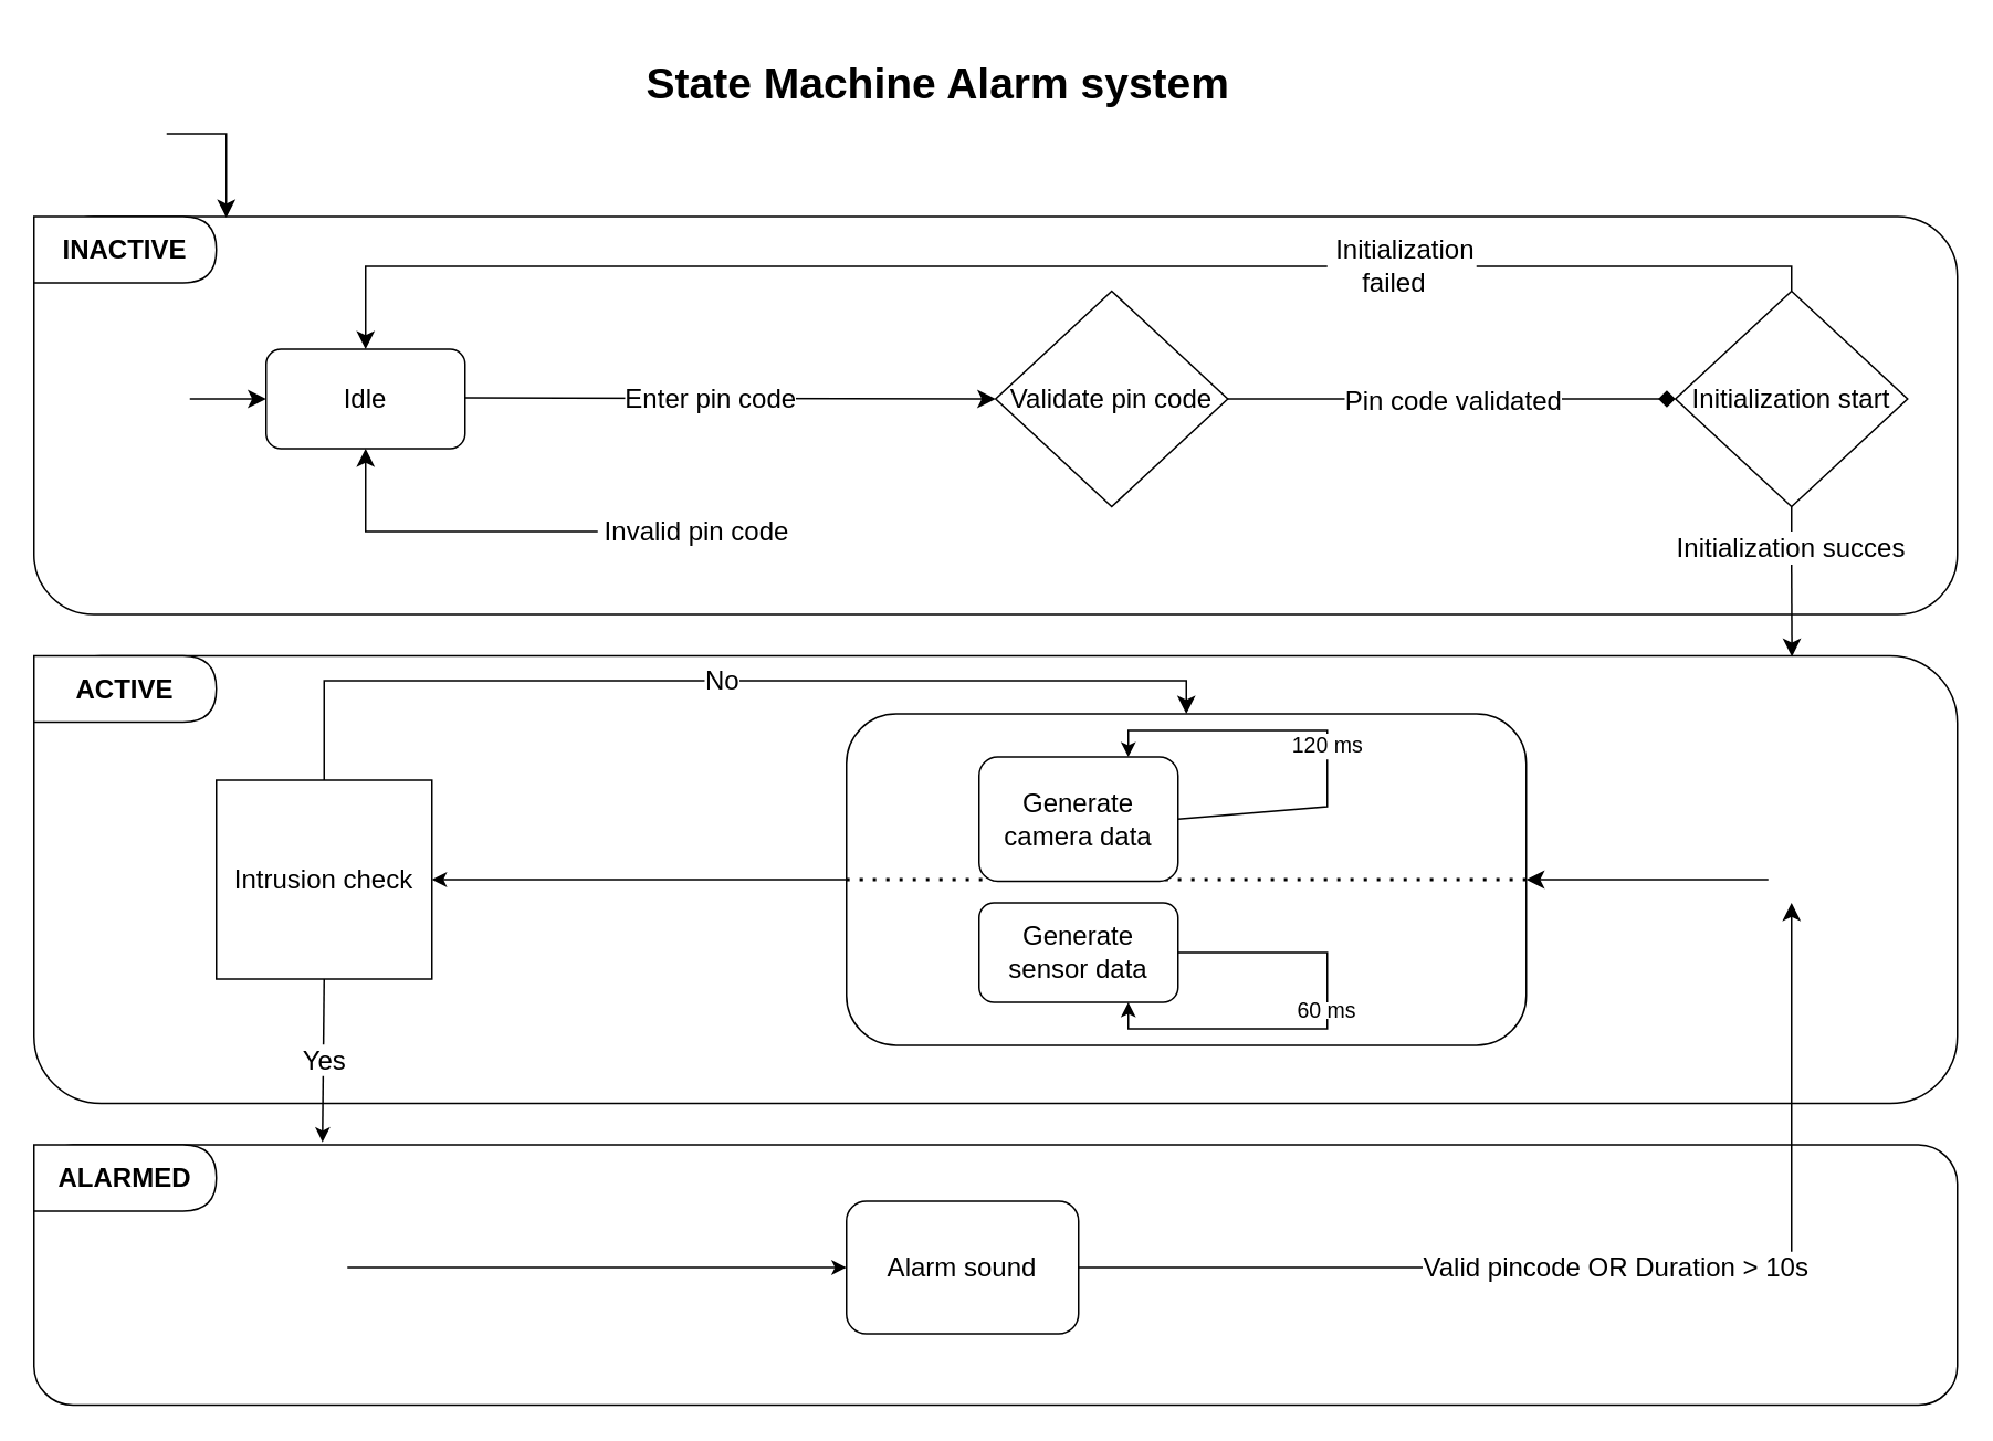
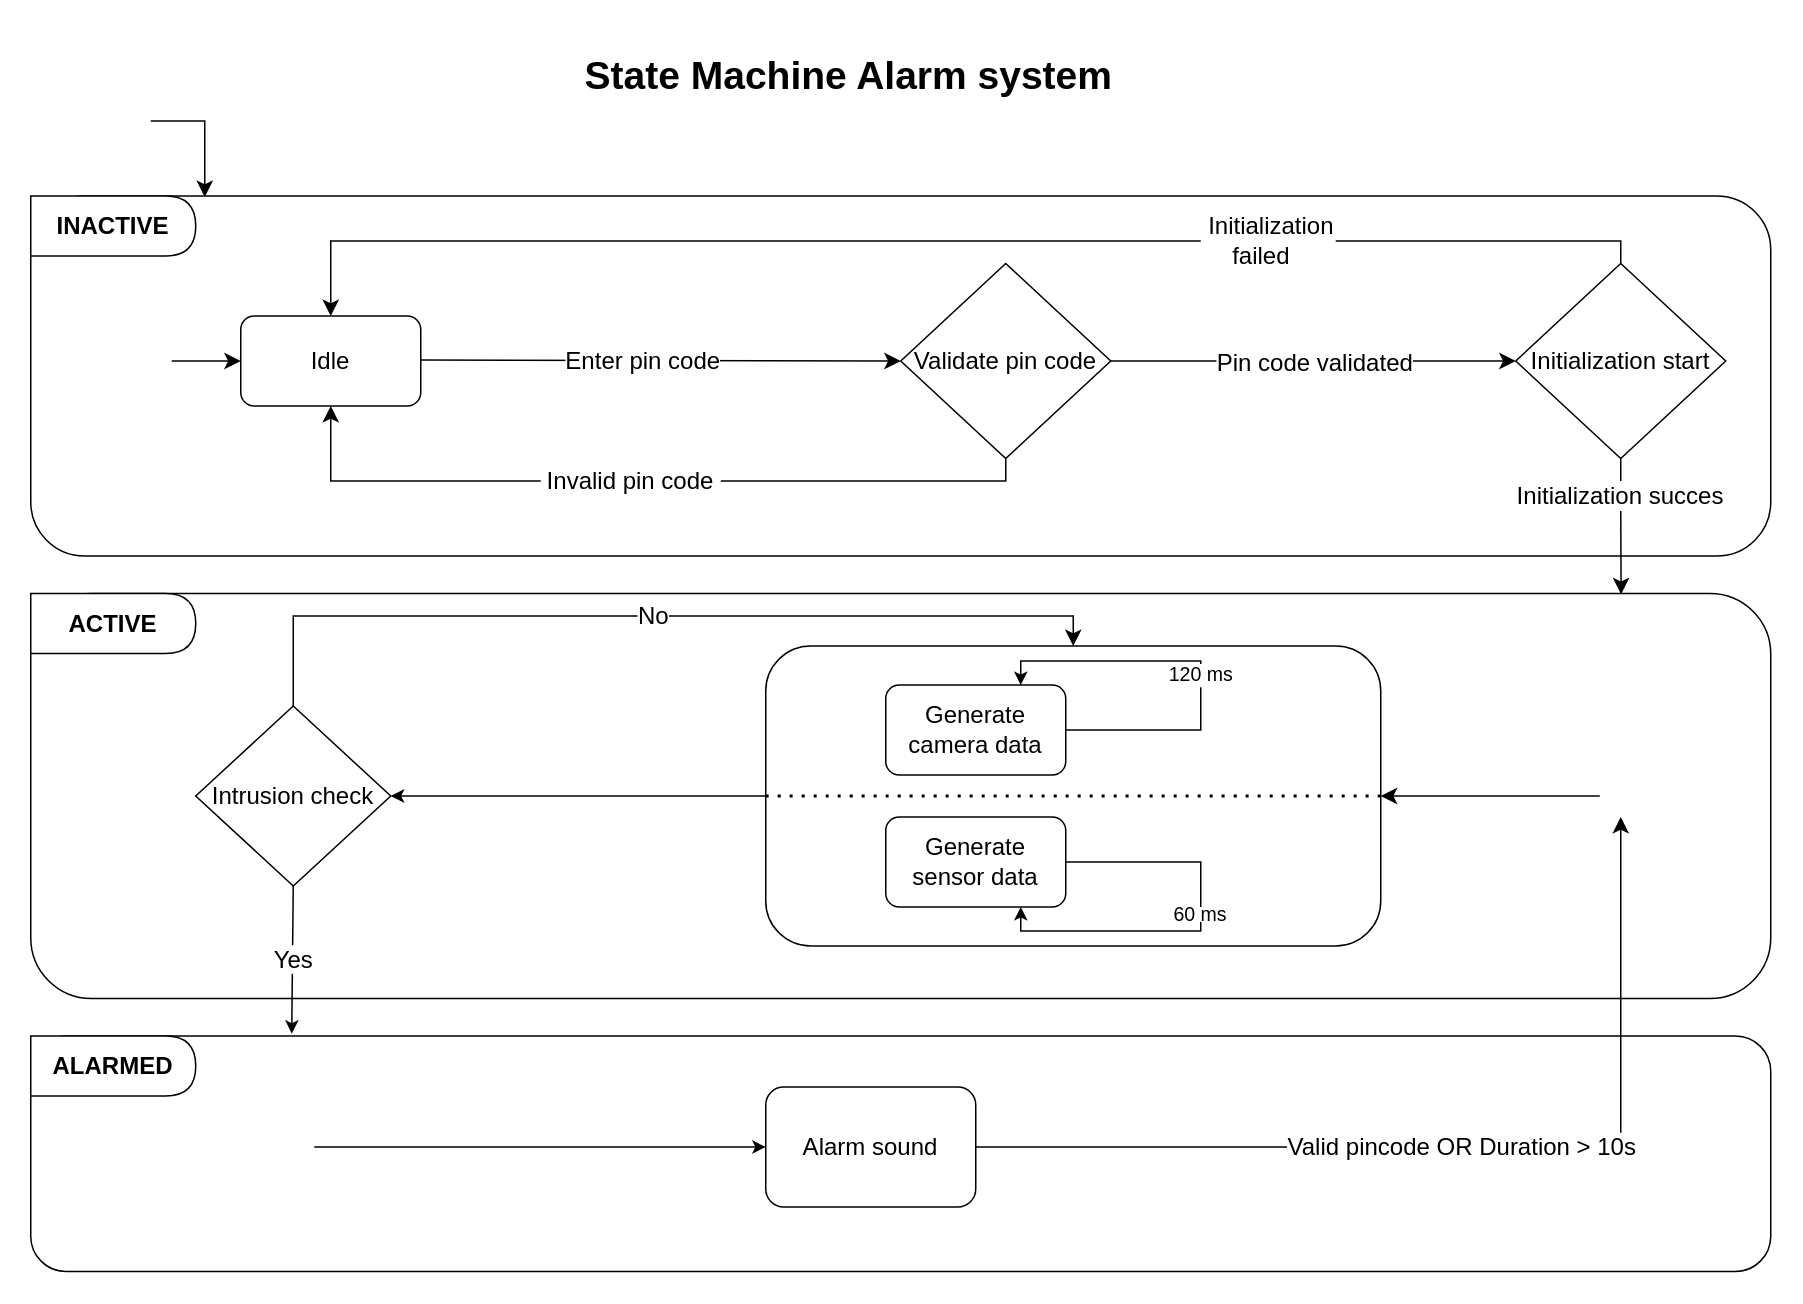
  <mxCell id="0" />
  <mxCell id="1" parent="0" />
  <mxCell id="2" value="" style="rounded=1;whiteSpace=wrap;html=1;fontSize=16;movable=1;resizable=1;rotatable=1;deletable=1;editable=1;locked=0;connectable=1;" vertex="1" parent="1"><mxGeometry y="395" width="1160" height="270" as="geometry" x="20" /></mxCell>
  <mxCell id="3" value="" style="rounded=1;whiteSpace=wrap;html=1;fontSize=16;movable=1;resizable=1;rotatable=1;deletable=1;editable=1;locked=0;connectable=1;" vertex="1" parent="1"><mxGeometry y="130" width="1160" height="240" as="geometry" x="20" /></mxCell>
  <mxCell id="4" value="&lt;b&gt;INACTIVE&lt;/b&gt;" style="shape=delay;whiteSpace=wrap;html=1;fontSize=16;" vertex="1" parent="1"><mxGeometry y="130" width="110" height="40" as="geometry" x="20" /></mxCell>
  <mxCell id="5" value="&lt;b&gt;ACTIVE&lt;/b&gt;" style="shape=delay;whiteSpace=wrap;html=1;fontSize=16;" vertex="1" parent="1"><mxGeometry y="395" width="110" height="40" as="geometry" x="20" /></mxCell>
  <mxCell id="6" value="" style="rounded=1;whiteSpace=wrap;html=1;fontSize=16;movable=1;resizable=1;rotatable=1;deletable=1;editable=1;locked=0;connectable=1;" vertex="1" parent="1"><mxGeometry y="690" width="1160" height="157" as="geometry" x="20" /></mxCell>
  <mxCell id="7" value="&lt;b&gt;ALARMED&lt;/b&gt;" style="shape=delay;whiteSpace=wrap;html=1;fontSize=16;" vertex="1" parent="1"><mxGeometry y="690" width="110" height="40" as="geometry" x="20" /></mxCell>
  <mxCell id="8" value="Idle" style="rounded=1;whiteSpace=wrap;html=1;fontSize=16;rotation=0;" vertex="1" parent="1"><mxGeometry x="160" y="210" width="120" height="60" as="geometry" /></mxCell>
  <mxCell id="9" value="&lt;font style=&quot;font-size: 26px;&quot;&gt;State Machine Alarm system&lt;/font&gt;" style="text;strokeColor=none;fillColor=none;html=1;fontSize=16;fontStyle=1;verticalAlign=middle;align=center;" vertex="1" parent="1"><mxGeometry x="470" width="190" height="60" as="geometry" y="20" /></mxCell>
  <mxCell id="10" value="" style="endArrow=classic;html=1;rounded=0;fontSize=12;startSize=8;endSize=8;curved=1;entryX=0;entryY=0.5;entryDx=0;entryDy=0;" edge="1" parent="1" target="13"><mxGeometry relative="1" as="geometry"><mxPoint x="280" y="239.33" as="sourcePoint" /><mxPoint x="600" y="240" as="targetPoint" /></mxGeometry></mxCell>
  <mxCell id="11" value="Enter pin code" style="edgeLabel;html=1;align=center;verticalAlign=middle;resizable=0;points=[];fontSize=16;" vertex="1" connectable="0" parent="10"><mxGeometry x="-0.077" relative="1" as="geometry"><mxPoint as="offset" /></mxGeometry></mxCell>
  <mxCell id="12" value="" style="edgeStyle=segmentEdgeStyle;endArrow=classic;html=1;curved=0;rounded=0;endSize=8;startSize=8;fontSize=12;exitX=0;exitY=0.5;exitDx=0;exitDy=0;" edge="1" parent="1" source="14" target="8"><mxGeometry width="50" height="50" relative="1" as="geometry"><mxPoint x="347.47" y="320.03" as="sourcePoint" /><mxPoint x="617.5" y="305.002" as="targetPoint" /></mxGeometry></mxCell>
  <mxCell id="13" value="Validate pin code" style="rhombus;whiteSpace=wrap;html=1;fontSize=16;" vertex="1" parent="1"><mxGeometry x="600" y="175" width="140" height="130" as="geometry" /></mxCell>
  <mxCell id="14" value="Invalid pin code" style="text;html=1;strokeColor=none;fillColor=none;align=center;verticalAlign=middle;whiteSpace=wrap;rounded=0;fontSize=16;" vertex="1" parent="1"><mxGeometry x="360" y="305" width="120" height="30" as="geometry" /></mxCell>
  <mxCell id="15" value="" style="shape=image;html=1;verticalAlign=top;verticalLabelPosition=bottom;labelBackgroundColor=#ffffff;imageAspect=0;aspect=fixed;image=https://cdn4.iconfinder.com/data/icons/essential-app-2/16/record-round-circle-dot-128.png;fontSize=16;" vertex="1" parent="1"><mxGeometry x="60" y="60" width="40" height="40" as="geometry" /></mxCell>
  <mxCell id="16" value="" style="edgeStyle=segmentEdgeStyle;endArrow=classic;html=1;curved=0;rounded=0;endSize=8;startSize=8;fontSize=12;exitX=1;exitY=0.5;exitDx=0;exitDy=0;entryX=0.1;entryY=0.003;entryDx=0;entryDy=0;entryPerimeter=0;" edge="1" parent="1" source="15" target="3"><mxGeometry width="50" height="50" relative="1" as="geometry"><mxPoint x="160" y="99.97" as="sourcePoint" /><mxPoint x="210" y="49.97" as="targetPoint" /></mxGeometry></mxCell>
  <mxCell id="17" value="" style="shape=image;html=1;verticalAlign=top;verticalLabelPosition=bottom;labelBackgroundColor=#ffffff;imageAspect=0;aspect=fixed;image=https://cdn4.iconfinder.com/data/icons/essential-app-2/16/record-round-circle-dot-128.png;fontSize=16;" vertex="1" parent="1"><mxGeometry x="86" y="226" width="28" height="28" as="geometry" /></mxCell>
  <mxCell id="18" value="" style="endArrow=classic;html=1;rounded=0;fontSize=12;startSize=8;endSize=8;curved=1;exitX=1;exitY=0.5;exitDx=0;exitDy=0;entryX=0;entryY=0.5;entryDx=0;entryDy=0;" edge="1" parent="1" source="17" target="8"><mxGeometry width="50" height="50" relative="1" as="geometry"><mxPoint x="230" y="300" as="sourcePoint" /><mxPoint x="280" y="250" as="targetPoint" /></mxGeometry></mxCell>
- <mxCell id="19" value="" style="endArrow=diamond;html=1;rounded=0;fontSize=12;startSize=8;endSize=8;curved=1;exitX=1;exitY=0.5;exitDx=0;exitDy=0;" edge="1" parent="1" source="13" target="22"><mxGeometry relative="1" as="geometry"><mxPoint x="760" y="250" as="sourcePoint" /><mxPoint x="1010" y="240" as="targetPoint" /></mxGeometry></mxCell>
+ <mxCell id="19" value="" style="endArrow=classic;html=1;rounded=0;fontSize=12;startSize=8;endSize=8;curved=1;exitX=1;exitY=0.5;exitDx=0;exitDy=0;" edge="1" parent="1" source="13" target="22"><mxGeometry relative="1" as="geometry"><mxPoint x="760" y="250" as="sourcePoint" /><mxPoint x="1010" y="240" as="targetPoint" /></mxGeometry></mxCell>
  <mxCell id="20" value="Pin code validated" style="edgeLabel;resizable=0;html=1;align=center;verticalAlign=middle;fontSize=16;" connectable="0" vertex="1" parent="19"><mxGeometry relative="1" as="geometry" /></mxCell>
  <mxCell id="21" value="&amp;nbsp;Initialization failed&amp;nbsp;&amp;nbsp;" style="text;html=1;strokeColor=none;fillColor=none;align=center;verticalAlign=middle;whiteSpace=wrap;rounded=0;fontSize=16;" vertex="1" parent="1"><mxGeometry x="800" y="145" width="90" height="30" as="geometry" /></mxCell>
  <mxCell id="22" value="Initialization start" style="rhombus;whiteSpace=wrap;html=1;fontSize=16;" vertex="1" parent="1"><mxGeometry x="1010" y="175" width="140" height="130" as="geometry" /></mxCell>
  <mxCell id="23" value="" style="edgeStyle=segmentEdgeStyle;endArrow=classic;html=1;curved=0;rounded=0;endSize=8;startSize=8;fontSize=12;exitX=0;exitY=0.5;exitDx=0;exitDy=0;entryX=0.5;entryY=0;entryDx=0;entryDy=0;" edge="1" parent="1" source="21" target="8"><mxGeometry width="50" height="50" relative="1" as="geometry"><mxPoint x="530" y="240" as="sourcePoint" /><mxPoint x="580" y="190" as="targetPoint" /></mxGeometry></mxCell>
  <mxCell id="24" value="Initialization succes" style="text;html=1;strokeColor=none;fillColor=none;align=center;verticalAlign=middle;whiteSpace=wrap;rounded=0;fontSize=16;" vertex="1" parent="1"><mxGeometry x="980" y="320" width="200" height="20" as="geometry" /></mxCell>
  <mxCell id="25" value="" style="endArrow=none;html=1;rounded=0;fontSize=12;startSize=8;endSize=8;curved=1;entryX=0.5;entryY=1;entryDx=0;entryDy=0;exitX=0.5;exitY=0;exitDx=0;exitDy=0;" edge="1" parent="1" source="24" target="22"><mxGeometry width="50" height="50" relative="1" as="geometry"><mxPoint x="880" y="355" as="sourcePoint" /><mxPoint x="930" y="305" as="targetPoint" /></mxGeometry></mxCell>
  <mxCell id="26" value="" style="endArrow=classic;html=1;rounded=0;fontSize=12;startSize=8;endSize=8;curved=1;exitX=0.5;exitY=1;exitDx=0;exitDy=0;entryX=0.914;entryY=0.002;entryDx=0;entryDy=0;entryPerimeter=0;" edge="1" parent="1" source="24" target="2"><mxGeometry width="50" height="50" relative="1" as="geometry"><mxPoint x="900" y="305" as="sourcePoint" /><mxPoint x="1080" y="380" as="targetPoint" /></mxGeometry></mxCell>
  <mxCell id="27" value="" style="shape=image;html=1;verticalAlign=top;verticalLabelPosition=bottom;labelBackgroundColor=#ffffff;imageAspect=0;aspect=fixed;image=https://cdn4.iconfinder.com/data/icons/essential-app-2/16/record-round-circle-dot-128.png;fontSize=16;" vertex="1" parent="1"><mxGeometry x="1066" y="516" width="28" height="28" as="geometry" /></mxCell>
  <mxCell id="28" value="" style="rounded=1;whiteSpace=wrap;html=1;fontSize=16;" vertex="1" parent="1"><mxGeometry x="510" y="430" width="410" height="200" as="geometry" /></mxCell>
  <mxCell id="29" value="" style="endArrow=classic;html=1;rounded=0;fontSize=12;startSize=8;endSize=8;curved=1;exitX=0;exitY=0.5;exitDx=0;exitDy=0;entryX=1;entryY=0.5;entryDx=0;entryDy=0;" edge="1" parent="1" source="27" target="28"><mxGeometry width="50" height="50" relative="1" as="geometry"><mxPoint x="960" y="535" as="sourcePoint" /><mxPoint x="1010" y="485" as="targetPoint" /></mxGeometry></mxCell>
  <mxCell id="30" value="" style="endArrow=none;dashed=1;html=1;dashPattern=1 3;strokeWidth=2;rounded=0;fontSize=12;startSize=8;endSize=8;curved=1;entryX=1;entryY=0.5;entryDx=0;entryDy=0;exitX=0;exitY=0.5;exitDx=0;exitDy=0;" edge="1" parent="1" source="28" target="28"><mxGeometry width="50" height="50" relative="1" as="geometry"><mxPoint x="810" y="550" as="sourcePoint" /><mxPoint x="860" y="500" as="targetPoint" /></mxGeometry></mxCell>
  <mxCell id="31" value="Generate sensor data" style="rounded=1;whiteSpace=wrap;html=1;fontSize=16;" vertex="1" parent="1"><mxGeometry x="590" y="544" width="120" height="60" as="geometry" /></mxCell>
- <mxCell id="32" value="Generate camera data" style="rounded=1;whiteSpace=wrap;html=1;fontSize=16;" vertex="1" parent="1"><mxGeometry x="590" y="456" width="120" height="75" as="geometry" /></mxCell>
+ <mxCell id="32" value="Generate camera data" style="rounded=1;whiteSpace=wrap;html=1;fontSize=16;" vertex="1" parent="1"><mxGeometry x="590" y="456" width="120" height="60" as="geometry" /></mxCell>
  <mxCell id="33" value="&lt;font style=&quot;font-size: 13px;&quot;&gt;120 ms&lt;/font&gt;" style="text;html=1;strokeColor=none;fillColor=none;align=center;verticalAlign=middle;whiteSpace=wrap;rounded=0;fontSize=12;" vertex="1" parent="1"><mxGeometry x="777.5" y="442" width="45" height="14" as="geometry" /></mxCell>
  <mxCell id="34" value="&lt;font style=&quot;font-size: 13px;&quot;&gt;60 ms&lt;/font&gt;" style="text;html=1;strokeColor=none;fillColor=none;align=center;verticalAlign=middle;whiteSpace=wrap;rounded=0;fontSize=12;" vertex="1" parent="1"><mxGeometry x="780" y="604" width="40" height="10" as="geometry" /></mxCell>
  <mxCell id="35" value="" style="endArrow=none;html=1;rounded=0;entryX=0.5;entryY=1.104;entryDx=0;entryDy=0;exitX=1;exitY=0.5;exitDx=0;exitDy=0;entryPerimeter=0;" edge="1" parent="1" source="32" target="33"><mxGeometry width="50" height="50" relative="1" as="geometry"><mxPoint x="860" y="520" as="sourcePoint" /><mxPoint x="910" y="470" as="targetPoint" /><Array as="points"><mxPoint x="800" y="486" /></Array></mxGeometry></mxCell>
  <mxCell id="36" value="" style="endArrow=none;html=1;rounded=0;exitX=1;exitY=0.5;exitDx=0;exitDy=0;entryX=0.5;entryY=0;entryDx=0;entryDy=0;" edge="1" parent="1" source="31" target="34"><mxGeometry width="50" height="50" relative="1" as="geometry"><mxPoint x="810" y="610" as="sourcePoint" /><mxPoint x="860" y="560" as="targetPoint" /><Array as="points"><mxPoint x="800" y="574" /></Array></mxGeometry></mxCell>
  <mxCell id="37" value="" style="endArrow=classic;html=1;rounded=0;exitX=0.5;exitY=1;exitDx=0;exitDy=0;entryX=0.75;entryY=1;entryDx=0;entryDy=0;" edge="1" parent="1" source="34" target="31"><mxGeometry width="50" height="50" relative="1" as="geometry"><mxPoint x="720" y="654" as="sourcePoint" /><mxPoint x="770" y="604" as="targetPoint" /><Array as="points"><mxPoint x="800" y="620" /><mxPoint x="680" y="620" /></Array></mxGeometry></mxCell>
+ <mxCell id="38" value="" style="endArrow=none;html=1;rounded=0;entryX=0.5;entryY=1;entryDx=0;entryDy=0;exitX=1;exitY=0.5;exitDx=0;exitDy=0;" edge="1" parent="1" source="14" target="13"><mxGeometry width="50" height="50" relative="1" as="geometry"><mxPoint x="580" y="360" as="sourcePoint" /><mxPoint x="630" y="310" as="targetPoint" /><Array as="points"><mxPoint x="670" y="320" /></Array></mxGeometry></mxCell>
  <mxCell id="39" value="" style="endArrow=none;html=1;rounded=0;entryX=0.5;entryY=0;entryDx=0;entryDy=0;exitX=1;exitY=0.5;exitDx=0;exitDy=0;" edge="1" parent="1" source="21" target="22"><mxGeometry width="50" height="50" relative="1" as="geometry"><mxPoint x="1000" y="200" as="sourcePoint" /><mxPoint x="1050" y="150" as="targetPoint" /><Array as="points"><mxPoint x="1080" y="160" /></Array></mxGeometry></mxCell>
  <mxCell id="40" value="" style="endArrow=classic;html=1;rounded=0;entryX=0.75;entryY=0;entryDx=0;entryDy=0;exitX=0.5;exitY=0;exitDx=0;exitDy=0;" edge="1" parent="1" source="33" target="32"><mxGeometry width="50" height="50" relative="1" as="geometry"><mxPoint x="750" y="480" as="sourcePoint" /><mxPoint x="800" y="430" as="targetPoint" /><Array as="points"><mxPoint x="800" y="440" /><mxPoint x="680" y="440" /></Array></mxGeometry></mxCell>
- <mxCell id="41" value="&lt;font style=&quot;font-size: 16px;&quot;&gt;Intrusion check&lt;/font&gt;" style="whiteSpace=wrap;html=1;rounded=0;" vertex="1" parent="1"><mxGeometry x="130" y="470" width="130" height="120" as="geometry" /></mxCell>
+ <mxCell id="41" value="&lt;font style=&quot;font-size: 16px;&quot;&gt;Intrusion check&lt;/font&gt;" style="rhombus;whiteSpace=wrap;html=1;" vertex="1" parent="1"><mxGeometry x="130" y="470" width="130" height="120" as="geometry" /></mxCell>
  <mxCell id="42" value="No" style="edgeStyle=elbowEdgeStyle;elbow=horizontal;endArrow=classic;html=1;curved=0;rounded=0;endSize=8;startSize=8;exitX=0.5;exitY=0;exitDx=0;exitDy=0;entryX=0.5;entryY=0;entryDx=0;entryDy=0;fontSize=16;" edge="1" parent="1" source="41" target="28"><mxGeometry width="50" height="50" relative="1" as="geometry"><mxPoint x="270" y="442" as="sourcePoint" /><mxPoint x="320" y="392" as="targetPoint" /><Array as="points"><mxPoint x="230" y="410" /></Array></mxGeometry></mxCell>
  <mxCell id="43" value="" style="endArrow=classic;html=1;rounded=0;entryX=1;entryY=0.5;entryDx=0;entryDy=0;" edge="1" parent="1" target="41"><mxGeometry width="50" height="50" relative="1" as="geometry"><mxPoint x="510" y="530" as="sourcePoint" /><mxPoint x="430" y="500" as="targetPoint" /></mxGeometry></mxCell>
  <mxCell id="44" value="Yes" style="endArrow=classic;html=1;rounded=0;exitX=0.5;exitY=1;exitDx=0;exitDy=0;fontSize=16;entryX=0.15;entryY=-0.01;entryDx=0;entryDy=0;entryPerimeter=0;" edge="1" parent="1" source="41" target="6"><mxGeometry width="50" height="50" relative="1" as="geometry"><mxPoint x="400" y="490" as="sourcePoint" /><mxPoint x="195" y="670" as="targetPoint" /><mxPoint as="offset" /></mxGeometry></mxCell>
  <mxCell id="45" value="" style="shape=image;html=1;verticalAlign=top;verticalLabelPosition=bottom;labelBackgroundColor=#ffffff;imageAspect=0;aspect=fixed;image=https://cdn4.iconfinder.com/data/icons/essential-app-2/16/record-round-circle-dot-128.png;fontSize=16;" vertex="1" parent="1"><mxGeometry x="181" y="750" width="28" height="28" as="geometry" /></mxCell>
  <mxCell id="46" value="&lt;font style=&quot;font-size: 16px;&quot;&gt;Alarm sound&lt;/font&gt;" style="rounded=1;whiteSpace=wrap;html=1;" vertex="1" parent="1"><mxGeometry x="510" y="724" width="140" height="80" as="geometry" /></mxCell>
  <mxCell id="47" value="" style="endArrow=classic;html=1;rounded=0;exitX=1;exitY=0.5;exitDx=0;exitDy=0;entryX=0;entryY=0.5;entryDx=0;entryDy=0;" edge="1" parent="1" source="45" target="46"><mxGeometry width="50" height="50" relative="1" as="geometry"><mxPoint x="410" y="660" as="sourcePoint" /><mxPoint x="460" y="610" as="targetPoint" /></mxGeometry></mxCell>
  <mxCell id="48" value="Valid pincode OR Duration &amp;gt; 10s" style="edgeStyle=segmentEdgeStyle;endArrow=classic;html=1;curved=0;rounded=0;endSize=8;startSize=8;entryX=0.5;entryY=1;entryDx=0;entryDy=0;exitX=1;exitY=0.5;exitDx=0;exitDy=0;strokeWidth=1;fontSize=16;" edge="1" parent="1" source="46" target="27"><mxGeometry x="-0.002" width="50" height="50" relative="1" as="geometry"><mxPoint x="790" y="700" as="sourcePoint" /><mxPoint x="840" y="650" as="targetPoint" /><mxPoint as="offset" /></mxGeometry></mxCell>
